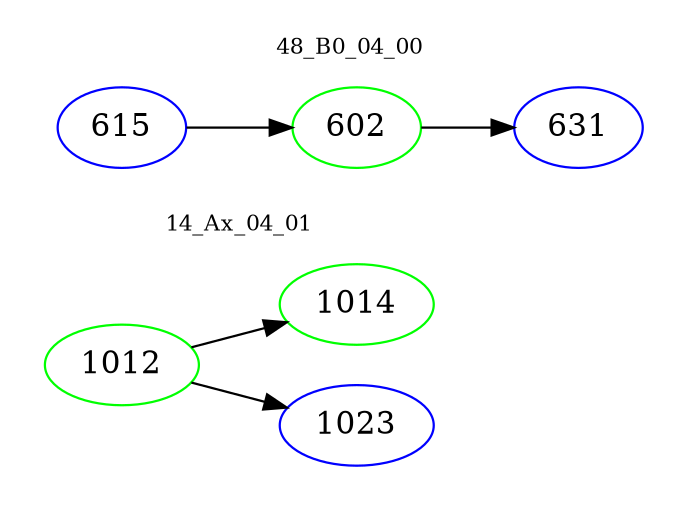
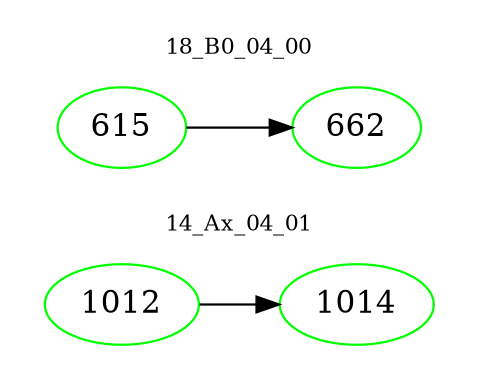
  digraph {
    rankdir=LR
    node [color=green]
    edge [color=black]
    n1 [label=1012]
-   n2 [color=blue label=1023]
    n3 [label=1014]
-   n4 [label=602]
-   n5 [color=blue label=631]
-   n6 [color=blue label=615]
+   n4 [label=662]
+   n6 [label=615]
    subgraph cluster_1 {
      color=white
      fontsize=10
      label="14_Ax_04_01"
      n1
-     n2
      n3
    }
    subgraph cluster_2 {
      color=white
      fontsize=10
-     label="48_B0_04_00"
+     label="18_B0_04_00"
      n4
-     n5
      n6
    }
-   n1 -> n2
    n1 -> n3
-   n4 -> n5
    n6 -> n4
  }
